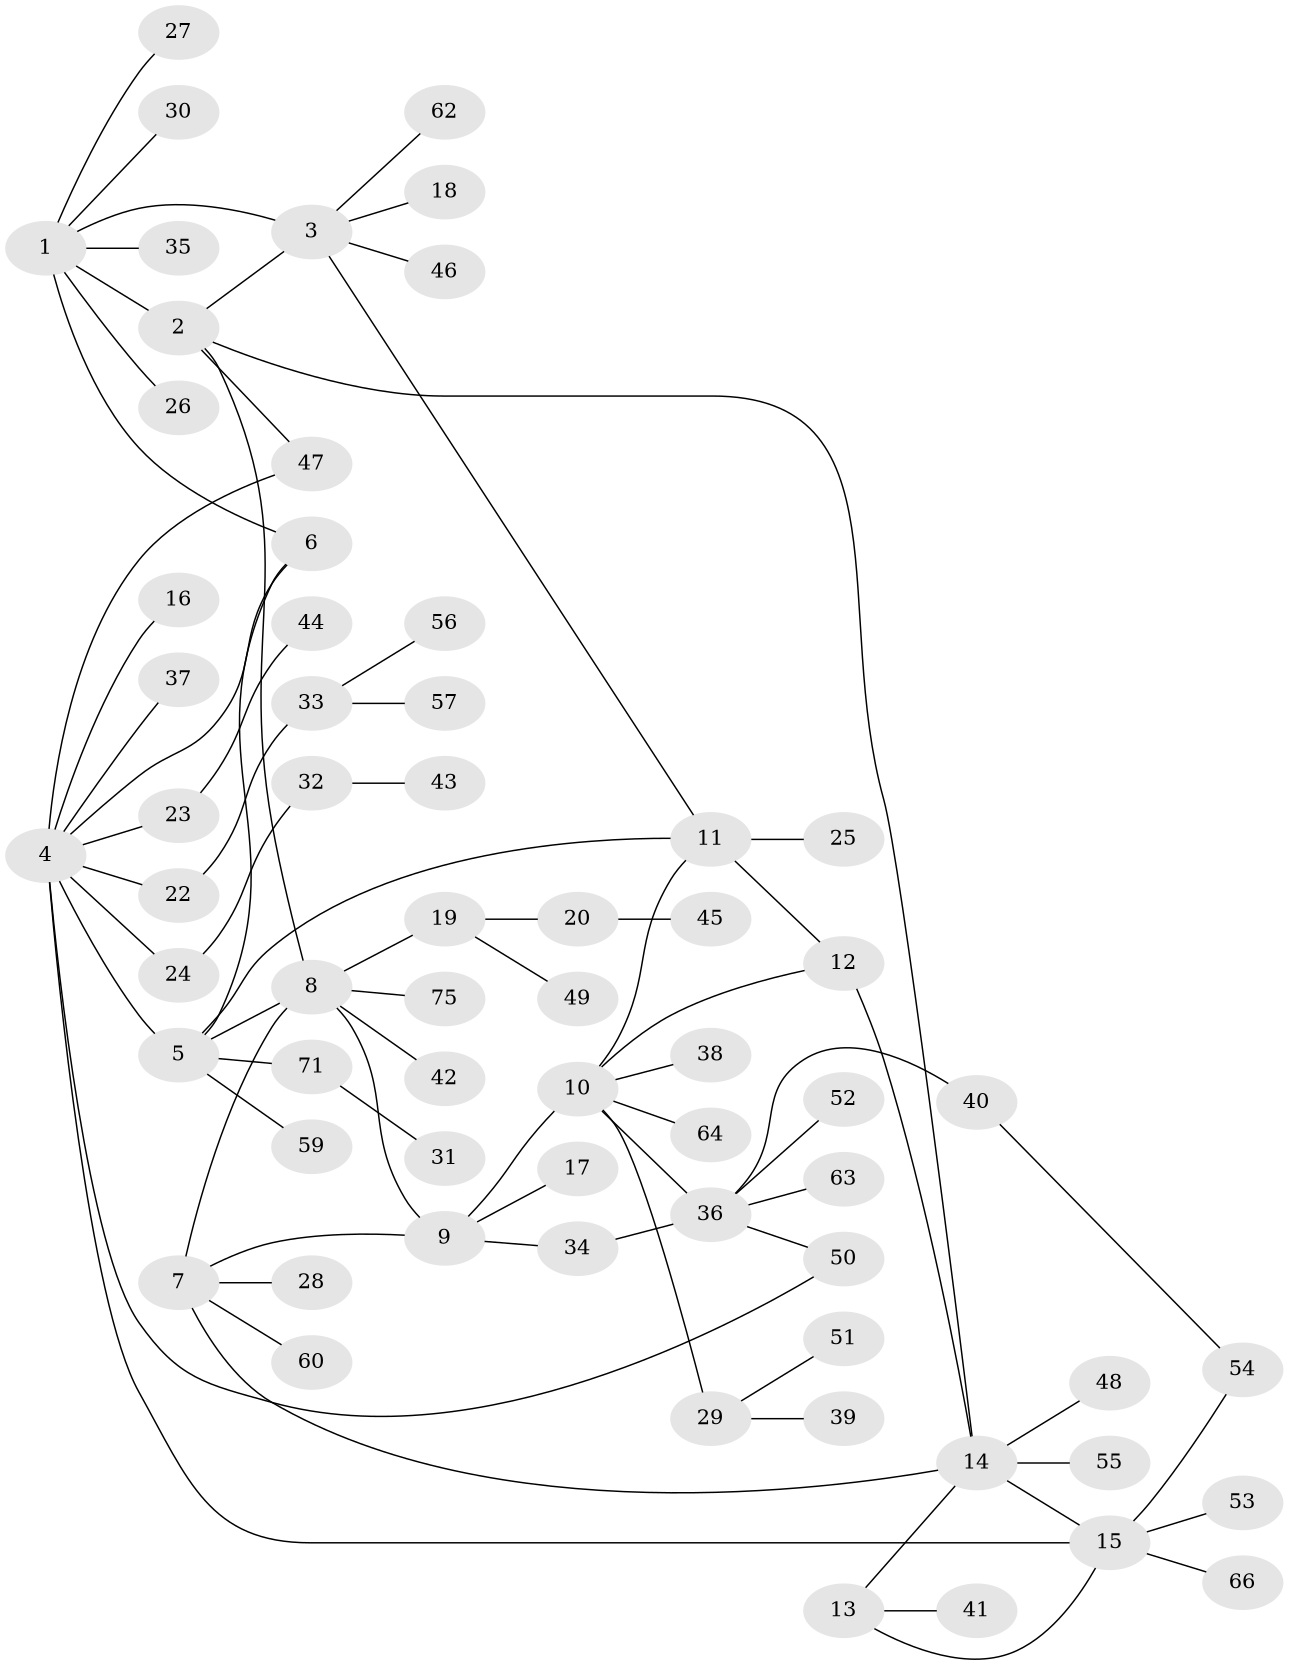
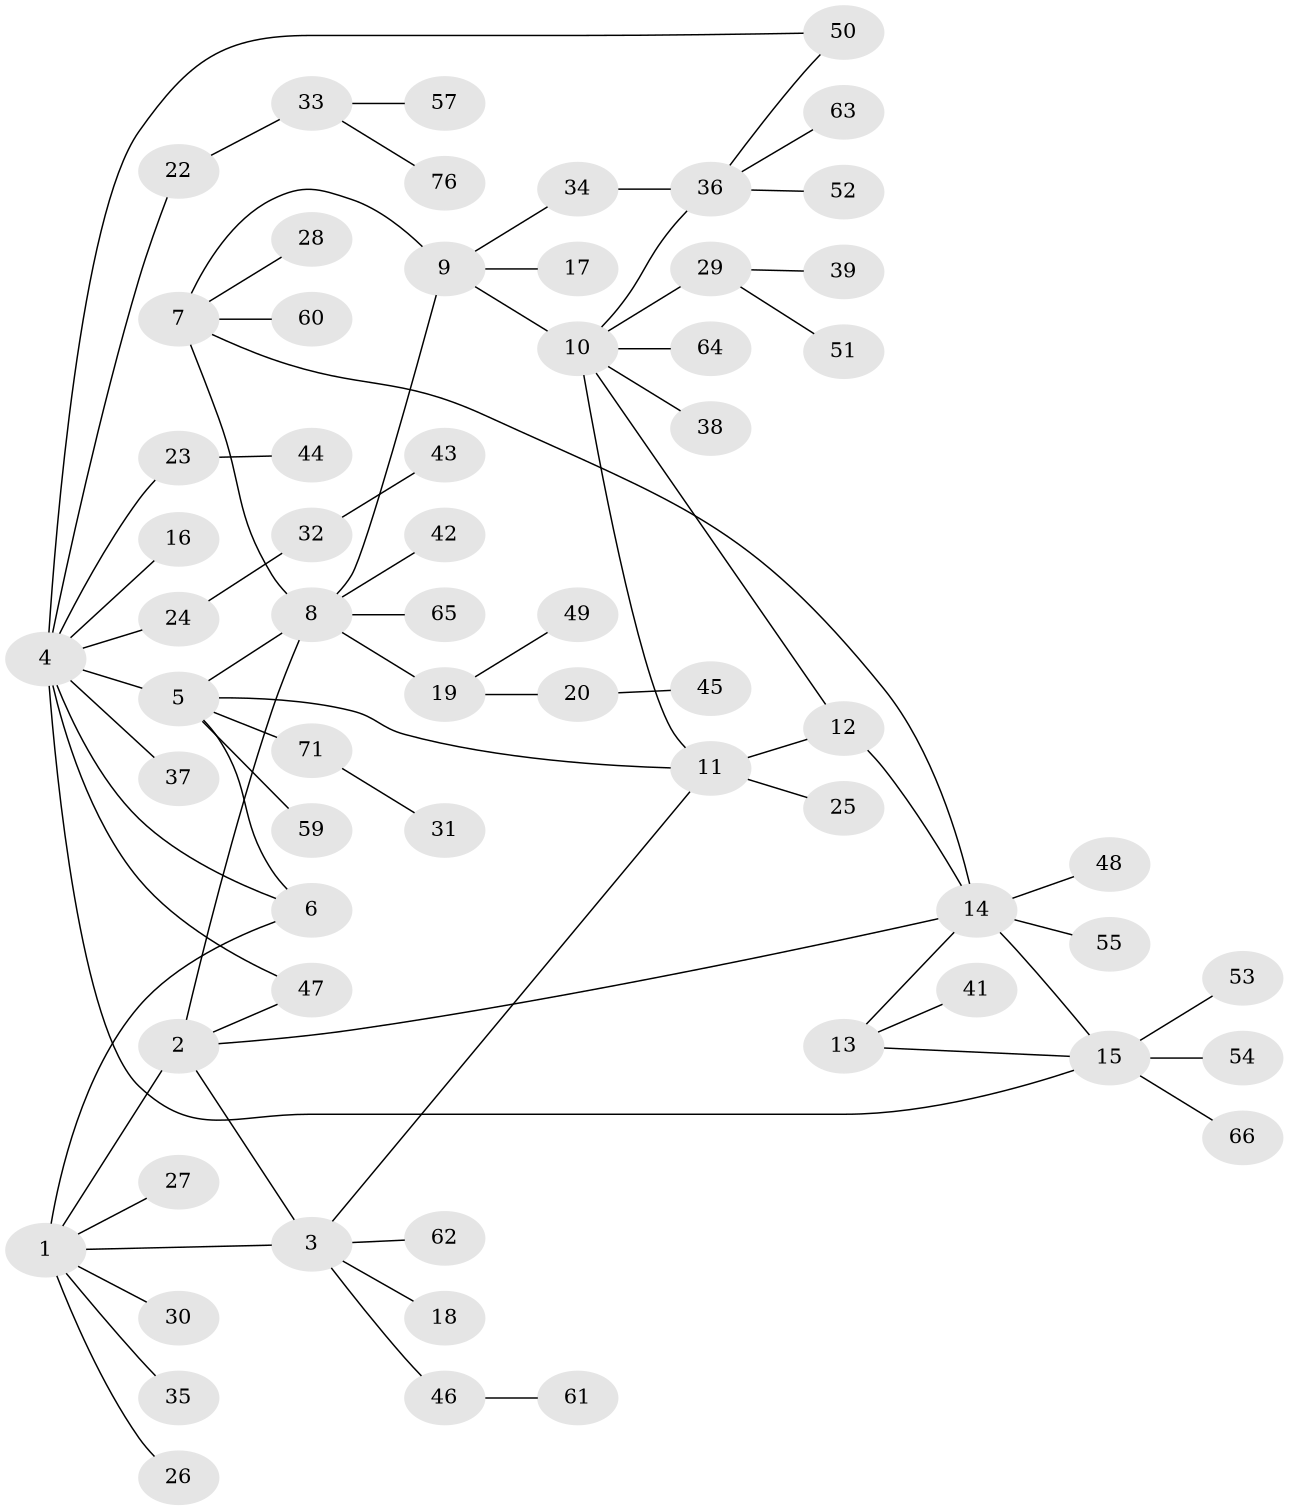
  graph {
    rankdir=LR
    node [color=gray90 style=filled]
    1
    2
    3
    6
    26
    27
    30
    35
    14
    8
    47
    11
    18
    46
    62
    15
    48
    55
    9
    19
    42
-   65 [label=75]
+   65
    12
    25
+   61
    4
    5
    16
    22
    23
    24
    37
    50
    n34 [label=71]
    59
    53
    54
    66
    33
    44
    32
    31
    7
    28
    60
    10
    17
    34
    20
    49
    29
    36
    38
    64
    39
    51
-   40
    52
    63
    13
    41
    45
-   56
+   56 [label=76]
    57
    43
    1 -- 2
    1 -- 3
    1 -- 6
    1 -- 26
    1 -- 27
    1 -- 30
    1 -- 35
    2 -- 3
    2 -- 14
    2 -- 8
    2 -- 47
    3 -- 11
    3 -- 18
    3 -- 46
    3 -- 62
    14 -- 15
    14 -- 48
    14 -- 55
    8 -- 9
    8 -- 19
    8 -- 42
    8 -- 65
    11 -- 12
    11 -- 25
+   46 -- 61
    15 -- 53
    15 -- 54
    15 -- 66
    9 -- 10
    9 -- 17
    9 -- 34
    19 -- 20
    19 -- 49
    12 -- 14
    4 -- 6
    4 -- 47
    4 -- 15
    4 -- 5
    4 -- 16
    4 -- 22
    4 -- 23
    4 -- 24
    4 -- 37
    4 -- 50
    5 -- 6
    5 -- 8
    5 -- 11
    5 -- n34
    5 -- 59
    22 -- 33
    23 -- 44
    24 -- 32
    n34 -- 31
    33 -- 56
    33 -- 57
    32 -- 43
    7 -- 14
    7 -- 8
    7 -- 9
    7 -- 28
    7 -- 60
    10 -- 11
    10 -- 12
    10 -- 29
    10 -- 36
    10 -- 38
    10 -- 64
    34 -- 36
    20 -- 45
    29 -- 39
    29 -- 51
    36 -- 50
-   36 -- 40
    36 -- 52
    36 -- 63
-   40 -- 54
    13 -- 14
    13 -- 15
    13 -- 41
  }
